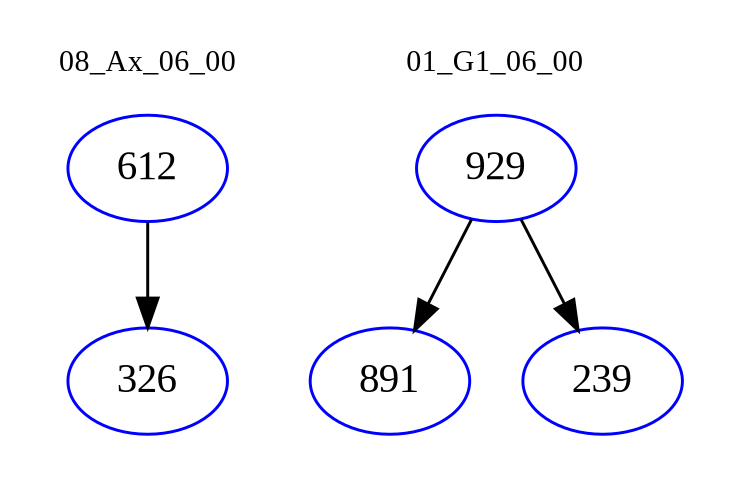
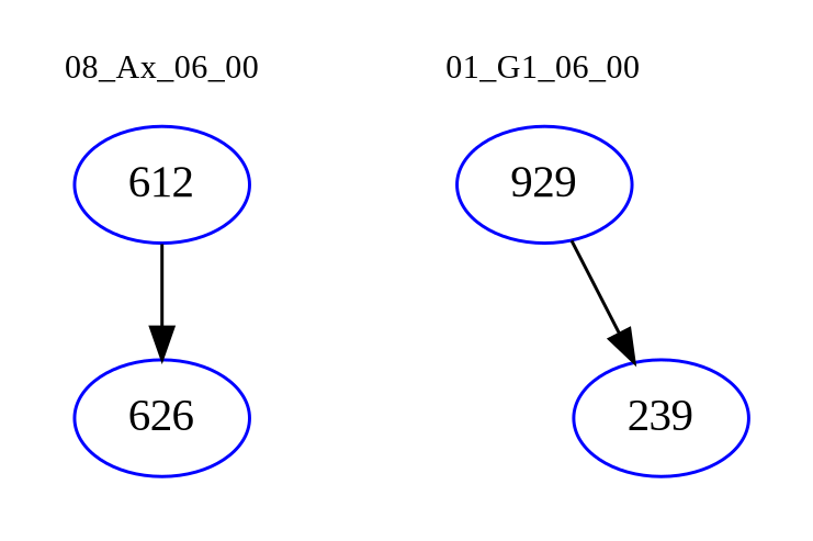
  digraph {
    fontname="Liberation Serif"
    node [color=blue fontname="Liberation Serif"]
    edge [color=black fontname="Liberation Serif"]
    n1 [label=612]
-   n2 [label=326]
+   n2 [label=626]
    n3 [label=929]
-   n4 [label=891]
    n5 [label=239]
    subgraph cluster_1 {
      color=white
      fontsize=10
      label="08_Ax_06_00"
      n1
      n2
    }
    subgraph cluster_2 {
      color=white
      fontsize=10
      label="01_G1_06_00"
      n3
-     n4
      n5
    }
    n1 -> n2
-   n3 -> n4
    n3 -> n5
  }
